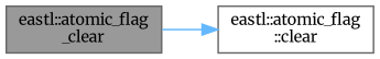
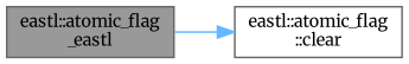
  digraph {
    rankdir=LR
    fontname=Merriweather
    node [fontname=Merriweather fontsize=10 shape=box style=filled]
-   n1 [color=gray40 fillcolor=grey60 fontcolor=black height=0.2 label="eastl::atomic_flag\l_clear" width=0.4]
+   n1 [color=gray40 fillcolor=grey60 fontcolor=black height=0.2 label="eastl::atomic_flag\l_eastl" width=0.4]
    n2 [color=grey40 fillcolor=white height=0.2 label="eastl::atomic_flag\l::clear" width=0.4]
    n1 -> n2 [color=steelblue1 fontname=Merriweather fontsize=10 labelfontname=Helvetica labelfontsize=10 style=solid]
  }
